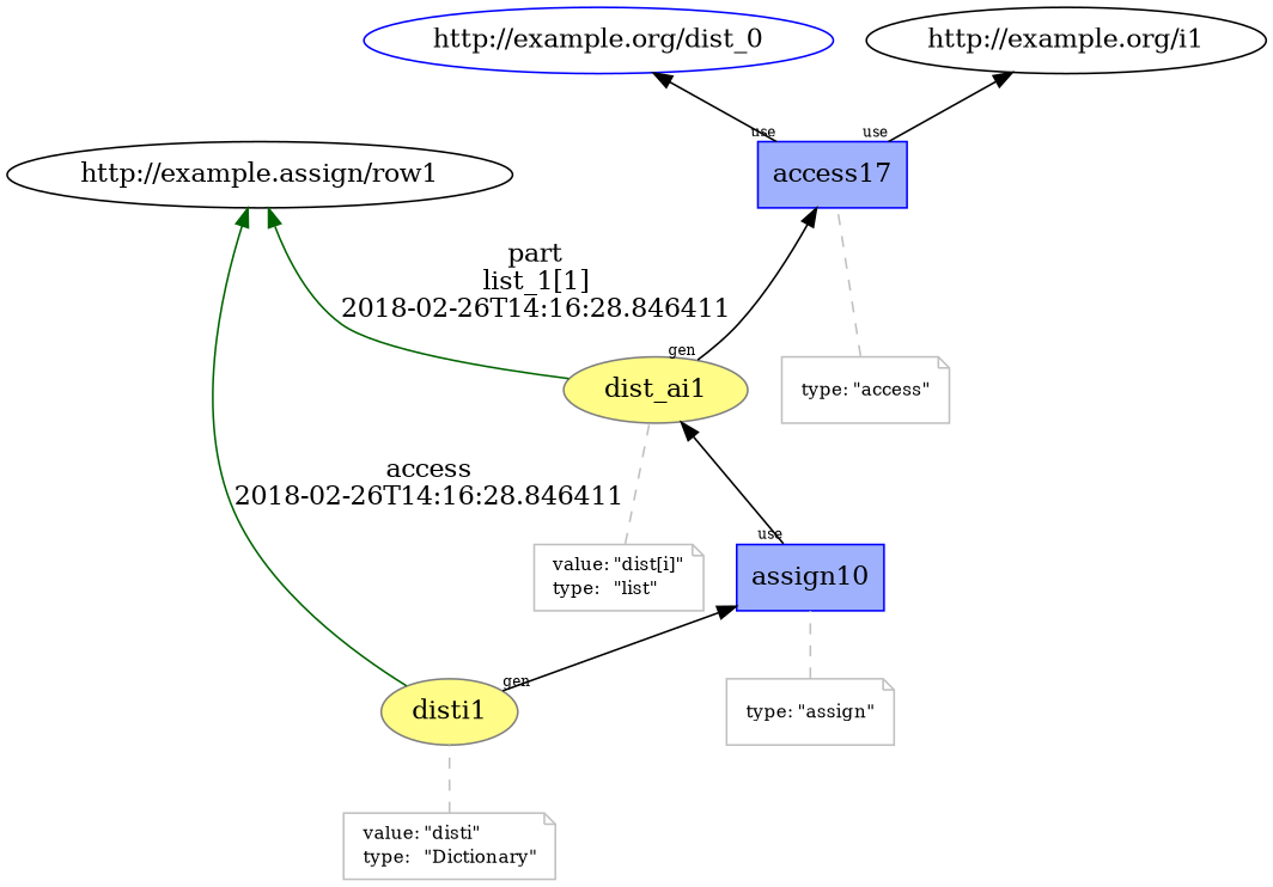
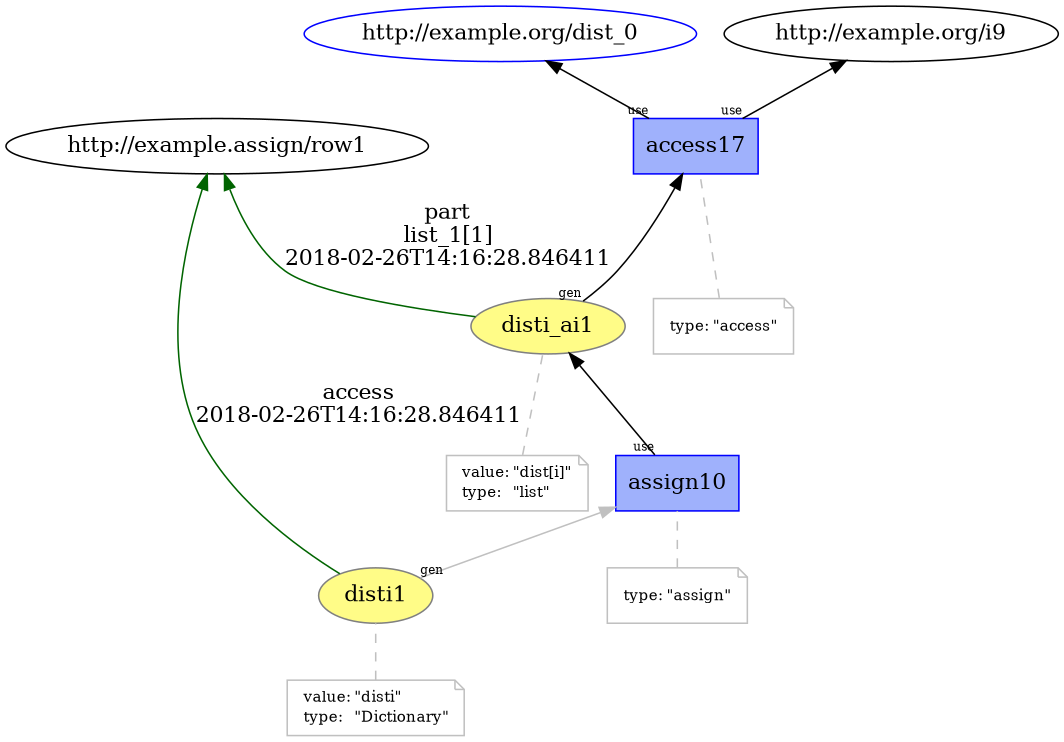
  digraph {
    rankdir=BT
    node [color=gray]
    edge [labelangle=60.0 labeldistance=1.5 labelfontsize=8 rotation=20]
-   n1 [color="#808080" fillcolor="#FFFC87" label=dist_ai1 style=filled]
+   n1 [color="#808080" fillcolor="#FFFC87" label=disti_ai1 style=filled]
    n2 [label="http://example.assign/row1" color=""]
    n3 [color="#0000FF" fillcolor="#9FB1FC" label=access17 shape=polygon sides=4 style=filled]
    "http://example.org/dist_0" [color="#0000FF"]
-   "http://example.org/i1" [color=""]
+   "http://example.org/i1" [label="http://example.org/i9" color=""]
    n6 [fontcolor=black fontsize=10 label=<<TABLE cellpadding="0" border="0"> 	<TR> 	    <TD align="left">value:</TD> 	    <TD align="left">&quot;dist[i]&quot;</TD> 	</TR> 	<TR> 	    <TD align="left">type:</TD> 	    <TD align="left">&quot;list&quot;</TD> 	</TR> </TABLE>> shape=note]
    n7 [fontcolor=black fontsize=10 label=<<TABLE cellpadding="0" border="0"> 	<TR> 	    <TD align="left">type:</TD> 	    <TD align="left">&quot;access&quot;</TD> 	</TR> </TABLE>> shape=note]
    n8 [color="#808080" fillcolor="#FFFC87" label=disti1 style=filled]
    n9 [color="#0000FF" fillcolor="#9FB1FC" label=assign10 shape=polygon sides=4 style=filled]
    n10 [fontcolor=black fontsize=10 label=<<TABLE cellpadding="0" border="0"> 	<TR> 	    <TD align="left">value:</TD> 	    <TD align="left">&quot;disti&quot;</TD> 	</TR> 	<TR> 	    <TD align="left">type:</TD> 	    <TD align="left">&quot;Dictionary&quot;</TD> 	</TR> </TABLE>> shape=note]
    n11 [fontcolor=black fontsize=10 label=<<TABLE cellpadding="0" border="0"> 	<TR> 	    <TD align="left">type:</TD> 	    <TD align="left">&quot;assign&quot;</TD> 	</TR> </TABLE>> shape=note]
    n1 -> n2 [color=darkgreen label="part\nlist_1[1]\n2018-02-26T14:16:28.846411"]
    n1 -> n3 [taillabel=gen]
    n3 -> "http://example.org/dist_0" [taillabel=use]
    n3 -> "http://example.org/i1" [taillabel=use]
    n6 -> n1 [arrowhead=none color=gray style=dashed labelangle="" labeldistance="" labelfontsize="" rotation=""]
    n7 -> n3 [arrowhead=none color=gray style=dashed labelangle="" labeldistance="" labelfontsize="" rotation=""]
    n8 -> n2 [color=darkgreen label="access\n2018-02-26T14:16:28.846411"]
-   n8 -> n9 [taillabel=gen]
+   n8 -> n9 [taillabel=gen color=gray]
    n9 -> n1 [taillabel=use]
    n10 -> n8 [arrowhead=none color=gray style=dashed labelangle="" labeldistance="" labelfontsize="" rotation=""]
    n11 -> n9 [arrowhead=none color=gray style=dashed labelangle="" labeldistance="" labelfontsize="" rotation=""]
  }
